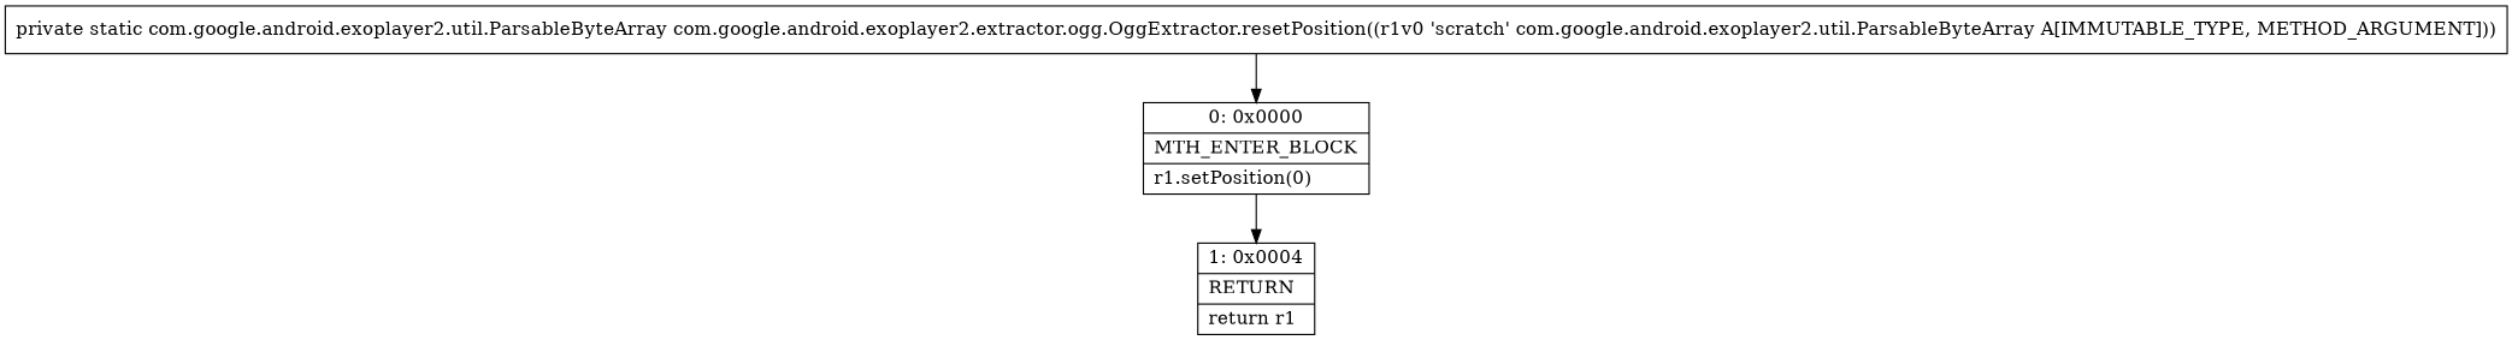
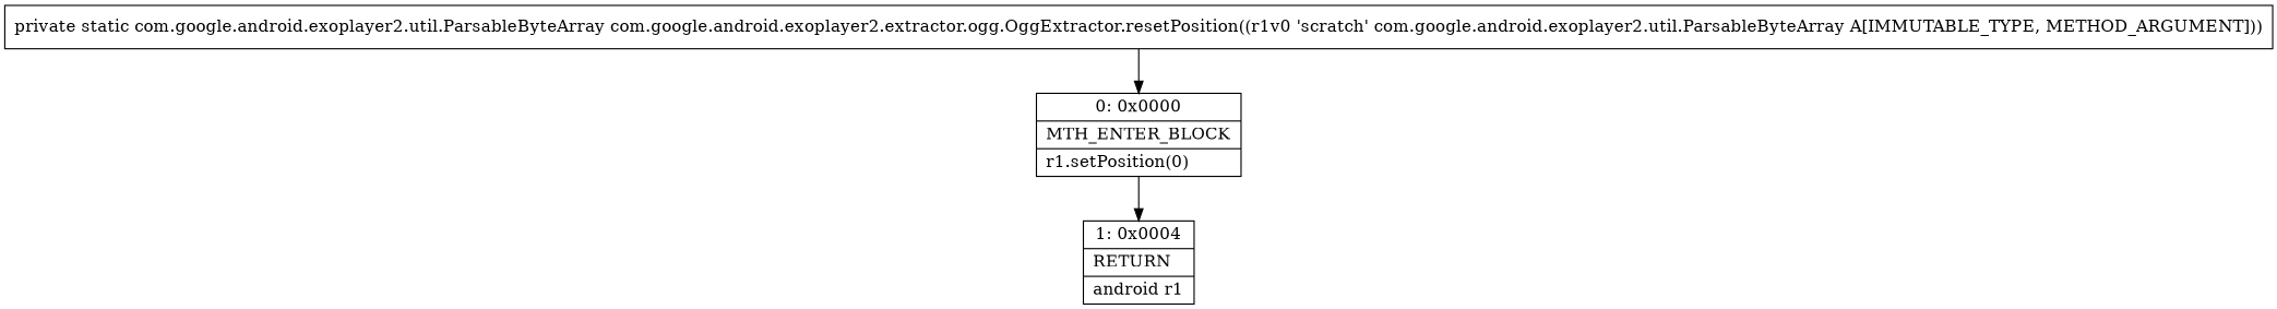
  digraph {
    fontname="DejaVu Serif"
    node [shape=record fontname="DejaVu Serif"]
    edge [fontname="DejaVu Serif"]
    n1 [label="{0\:\ 0x0000|MTH_ENTER_BLOCK\l|r1.setPosition(0)\l}"]
-   n2 [label="{1\:\ 0x0004|RETURN\l|return r1\l}"]
+   n2 [label="{1\:\ 0x0004|RETURN\l|android r1\l}"]
    n3 [label="{private static com.google.android.exoplayer2.util.ParsableByteArray com.google.android.exoplayer2.extractor.ogg.OggExtractor.resetPosition((r1v0 'scratch' com.google.android.exoplayer2.util.ParsableByteArray A[IMMUTABLE_TYPE, METHOD_ARGUMENT])) }"]
    n1 -> n2
    n3 -> n1
  }
